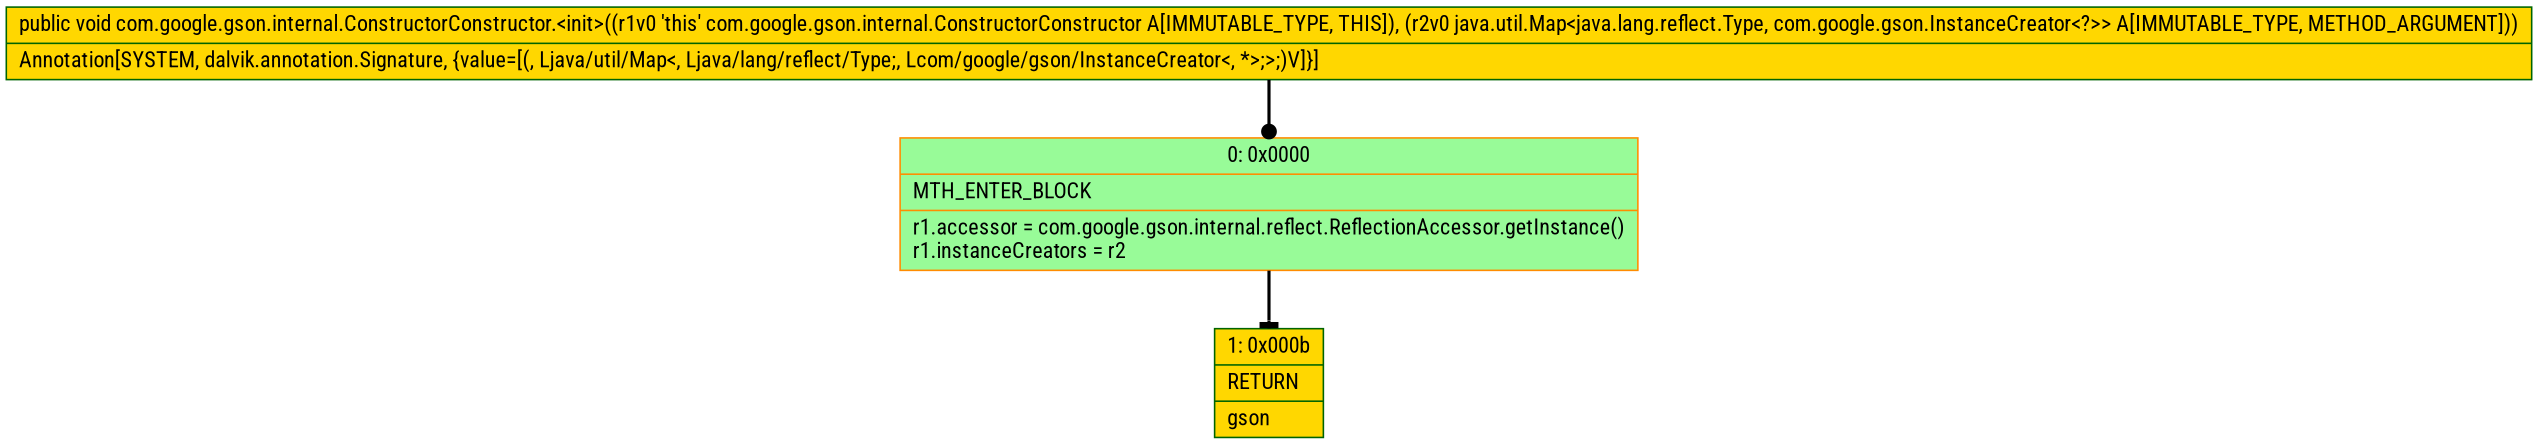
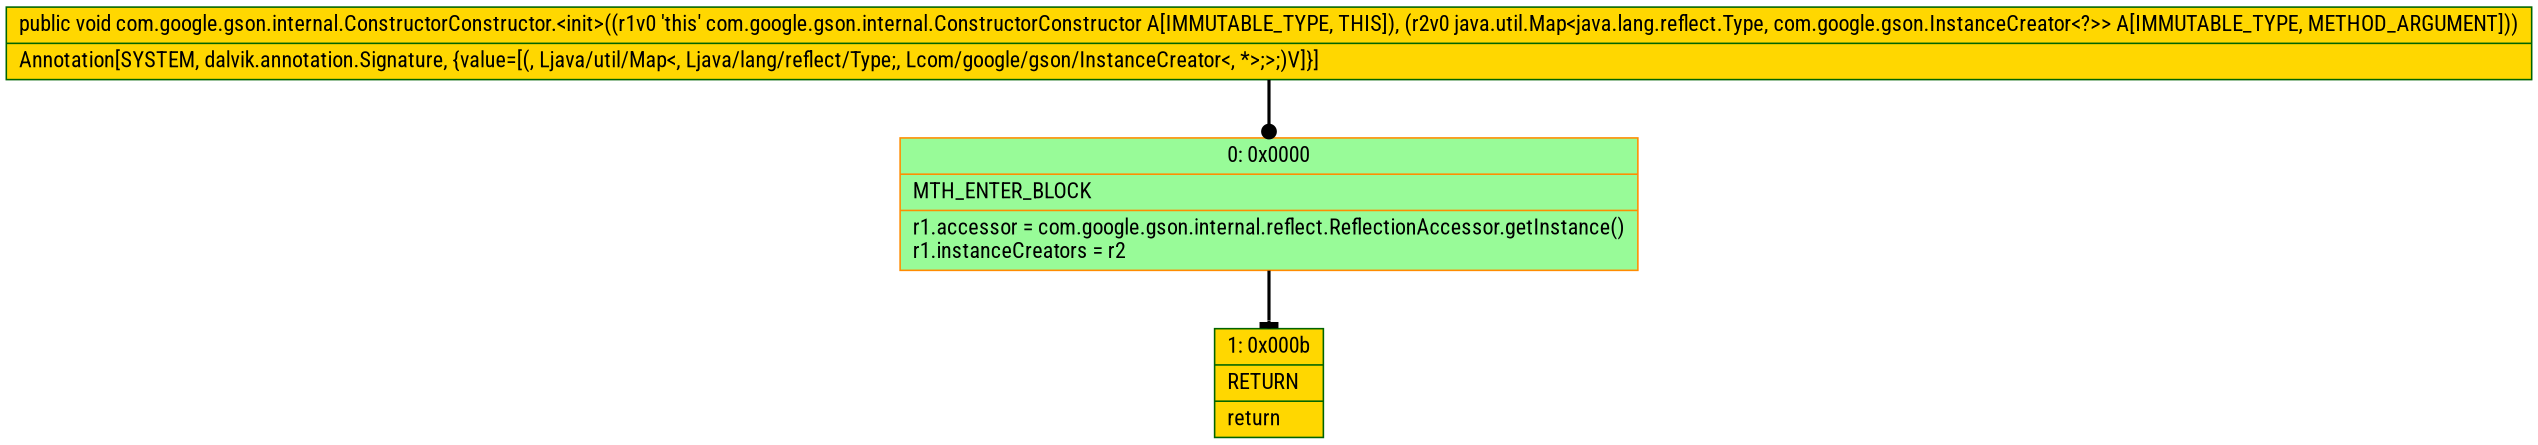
  digraph {
    fontname="Roboto Condensed"
    node [shape=record style=filled fillcolor=gold color=darkgreen fontname="Roboto Condensed"]
    edge [style=bold fontname="Roboto Condensed"]
    n1 [label="{0\:\ 0x0000|MTH_ENTER_BLOCK\l|r1.accessor = com.google.gson.internal.reflect.ReflectionAccessor.getInstance()\lr1.instanceCreators = r2\l}" fillcolor=palegreen color=darkorange]
-   n2 [label="{1\:\ 0x000b|RETURN\l|gson\l}"]
+   n2 [label="{1\:\ 0x000b|RETURN\l|return\l}"]
    n3 [label="{public void com.google.gson.internal.ConstructorConstructor.\<init\>((r1v0 'this' com.google.gson.internal.ConstructorConstructor A[IMMUTABLE_TYPE, THIS]), (r2v0 java.util.Map\<java.lang.reflect.Type, com.google.gson.InstanceCreator\<?\>\> A[IMMUTABLE_TYPE, METHOD_ARGUMENT]))  | Annotation[SYSTEM, dalvik.annotation.Signature, \{value=[(, Ljava\/util\/Map\<, Ljava\/lang\/reflect\/Type;, Lcom\/google\/gson\/InstanceCreator\<, *\>;\>;)V]\}]\l}"]
    n1 -> n2 [arrowhead=tee]
    n3 -> n1 [arrowhead=dot]
  }
